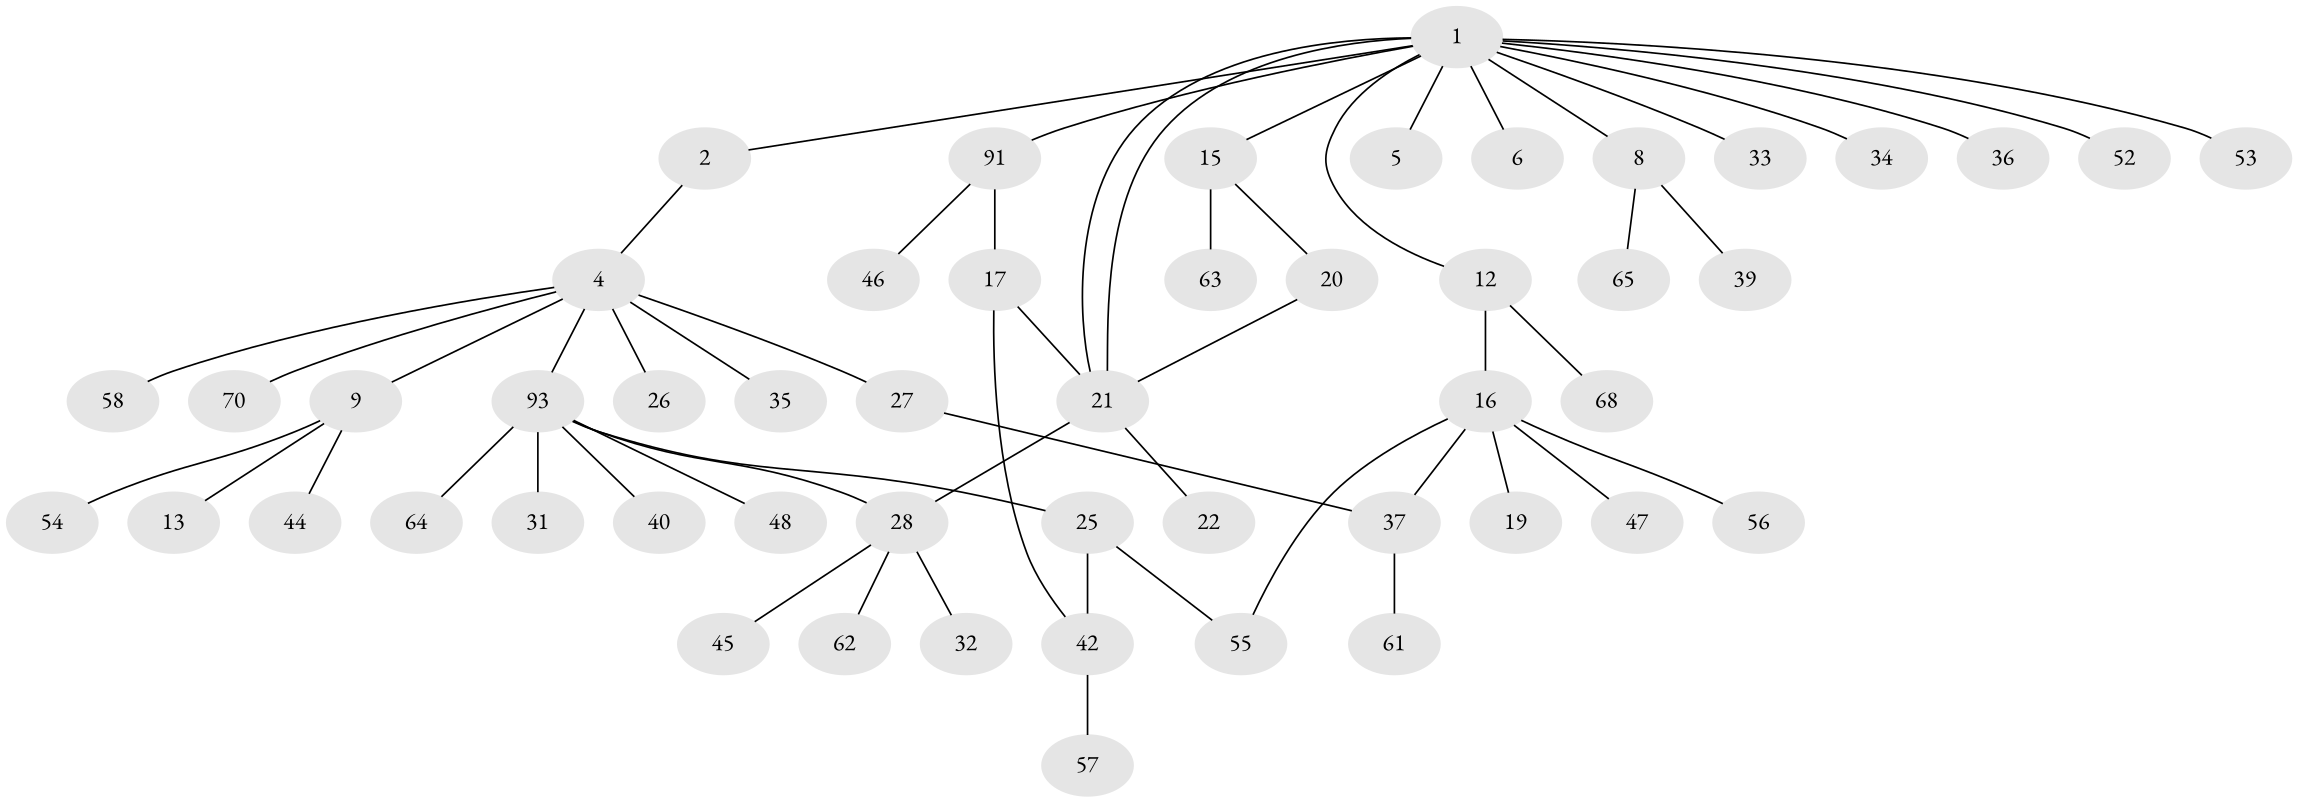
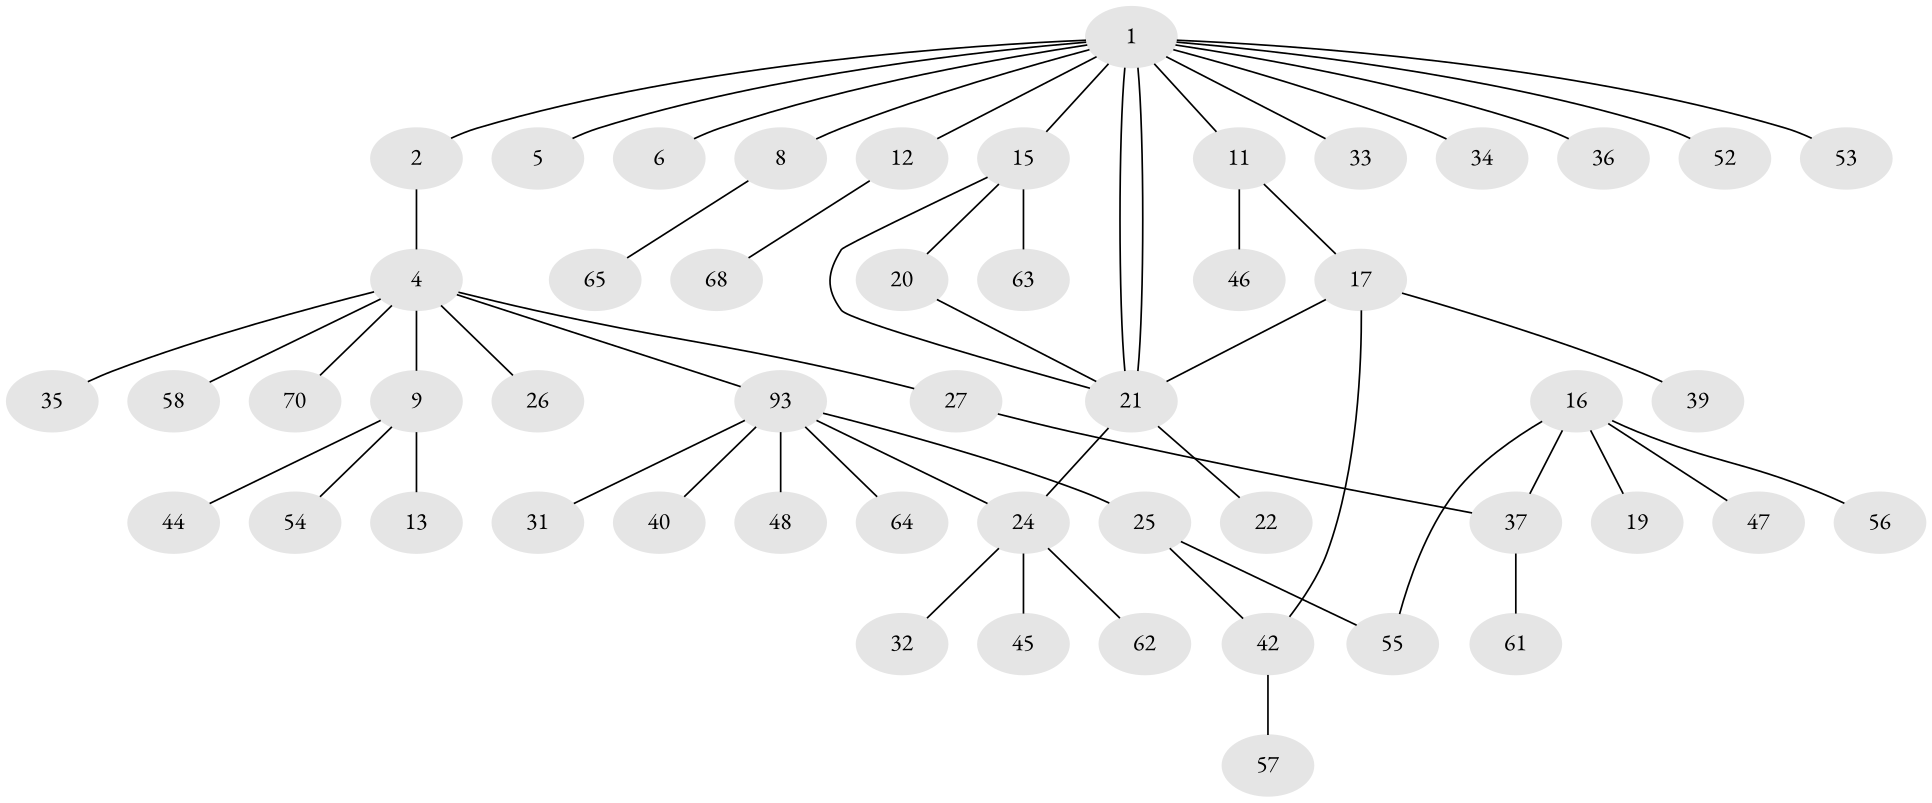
  graph {
    fontname="EB Garamond"
    node [color=gray90 fontname="EB Garamond" style=filled]
    edge [fontname="EB Garamond"]
    1 [super="+3"]
    2 [super="+7"]
    5
    6
    8 [super="+51"]
-   11 [super="+41" label=91]
+   11 [super="+41"]
    12
    15 [super="+18"]
    21 [super="+29"]
    33
    34 [super="+60"]
    36
    52
    53
    4 [super="+10"]
    65
    17 [super="+71"]
    46
    16 [super="+69"]
    68
    20
    63
    22
-   24 [super="+30" label=28]
+   24 [super="+30"]
    9 [super="+14"]
    n26 [label=93 super="+59"]
    26 [super="+38"]
    27
    35 [super="+66"]
    58
    70
    13
    44
    54
    25 [super="+28"]
    31 [super="+67"]
    40 [super="+49"]
    48
    64
    37 [super="+43"]
    39
    42 [super="+50"]
    19
    47
    55
    56
    61
    57
    32
    45
    62
    1 -- 2
    1 -- 5
    1 -- 6
    1 -- 8
    1 -- 11
    1 -- 12
    1 -- 15
    1 -- 21
    1 -- 21
    1 -- 33
    1 -- 34
    1 -- 36
    1 -- 52
    1 -- 53
    2 -- 4
    8 -- 65
    11 -- 17
    11 -- 46
-   12 -- 16
    12 -- 68
+   15 -- 21
    15 -- 20
    15 -- 63
    21 -- 22
    21 -- 24
    4 -- 9
    4 -- n26
    4 -- 26
    4 -- 27
    4 -- 35
    4 -- 58
    4 -- 70
    17 -- 21
-   8 -- 39
+   17 -- 39
    17 -- 42
    16 -- 37
    16 -- 19
    16 -- 47
    16 -- 55
    16 -- 56
    20 -- 21
    24 -- 32
    24 -- 45
    24 -- 62
    9 -- 13
    9 -- 44
    9 -- 54
    n26 -- 24
    n26 -- 25
    n26 -- 31
    n26 -- 40
    n26 -- 48
    n26 -- 64
    27 -- 37
    25 -- 42
    25 -- 55
    37 -- 61
    42 -- 57
  }
